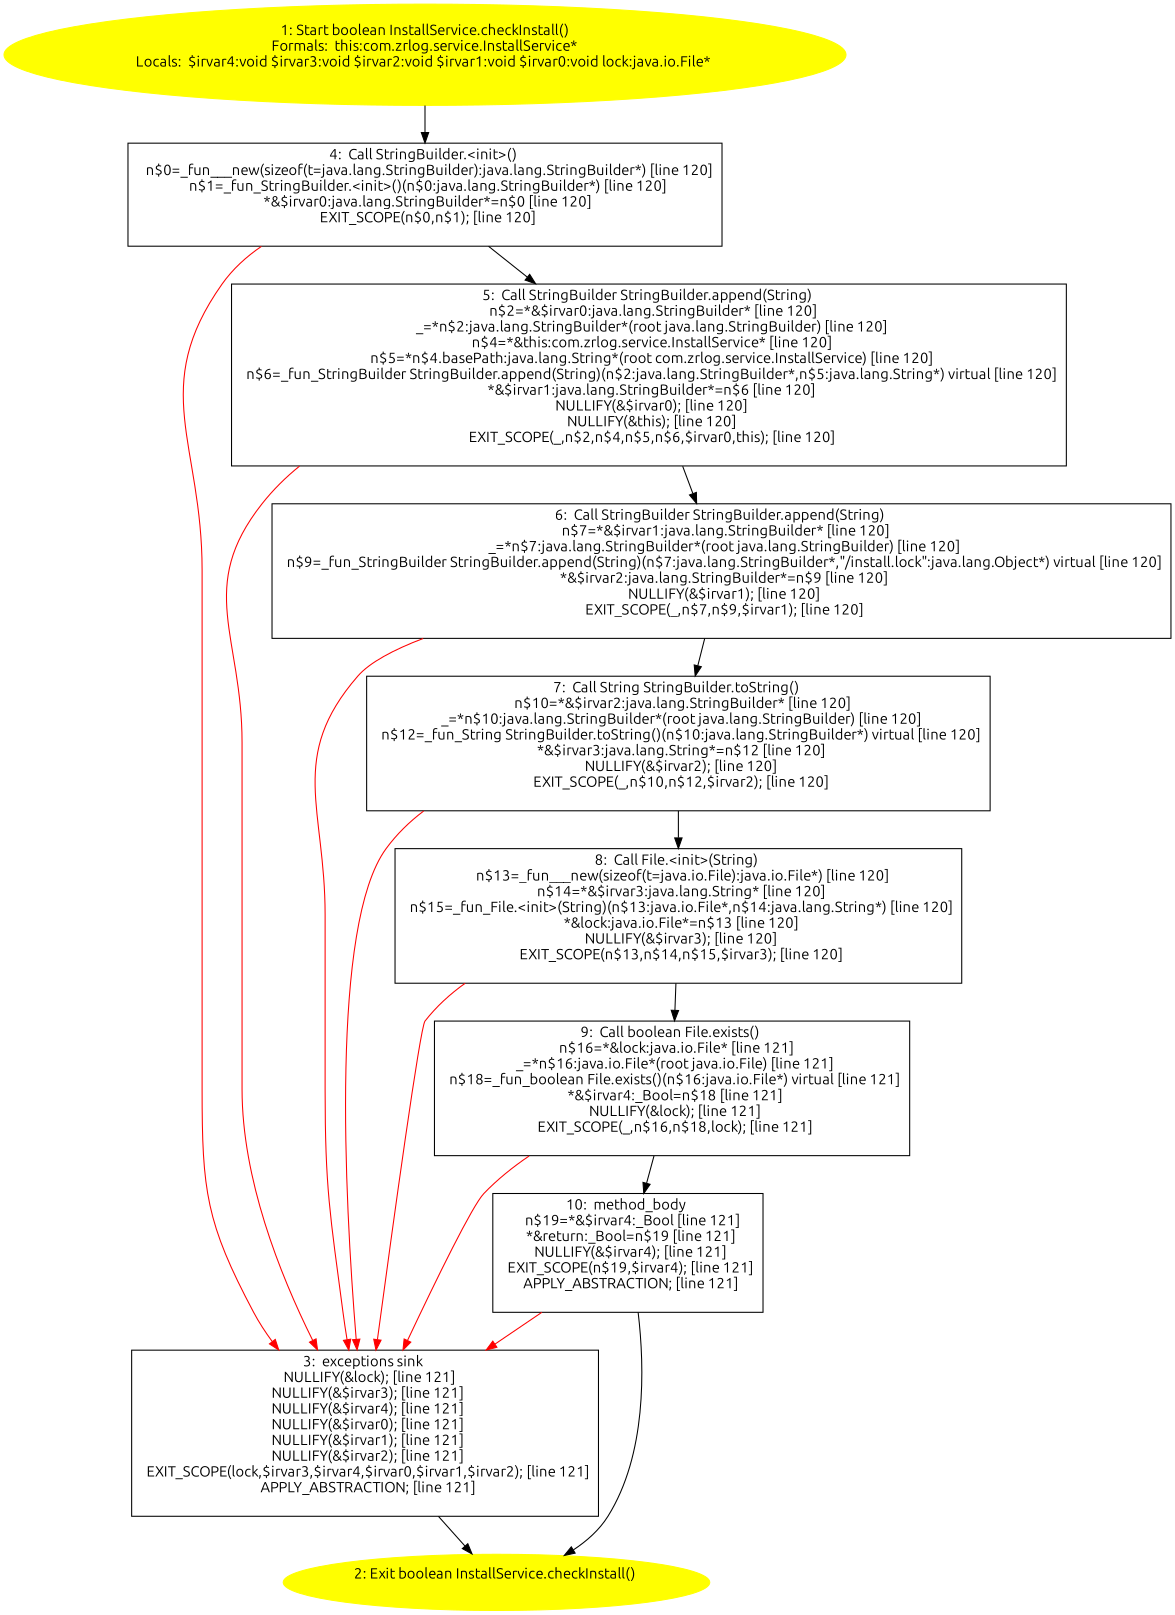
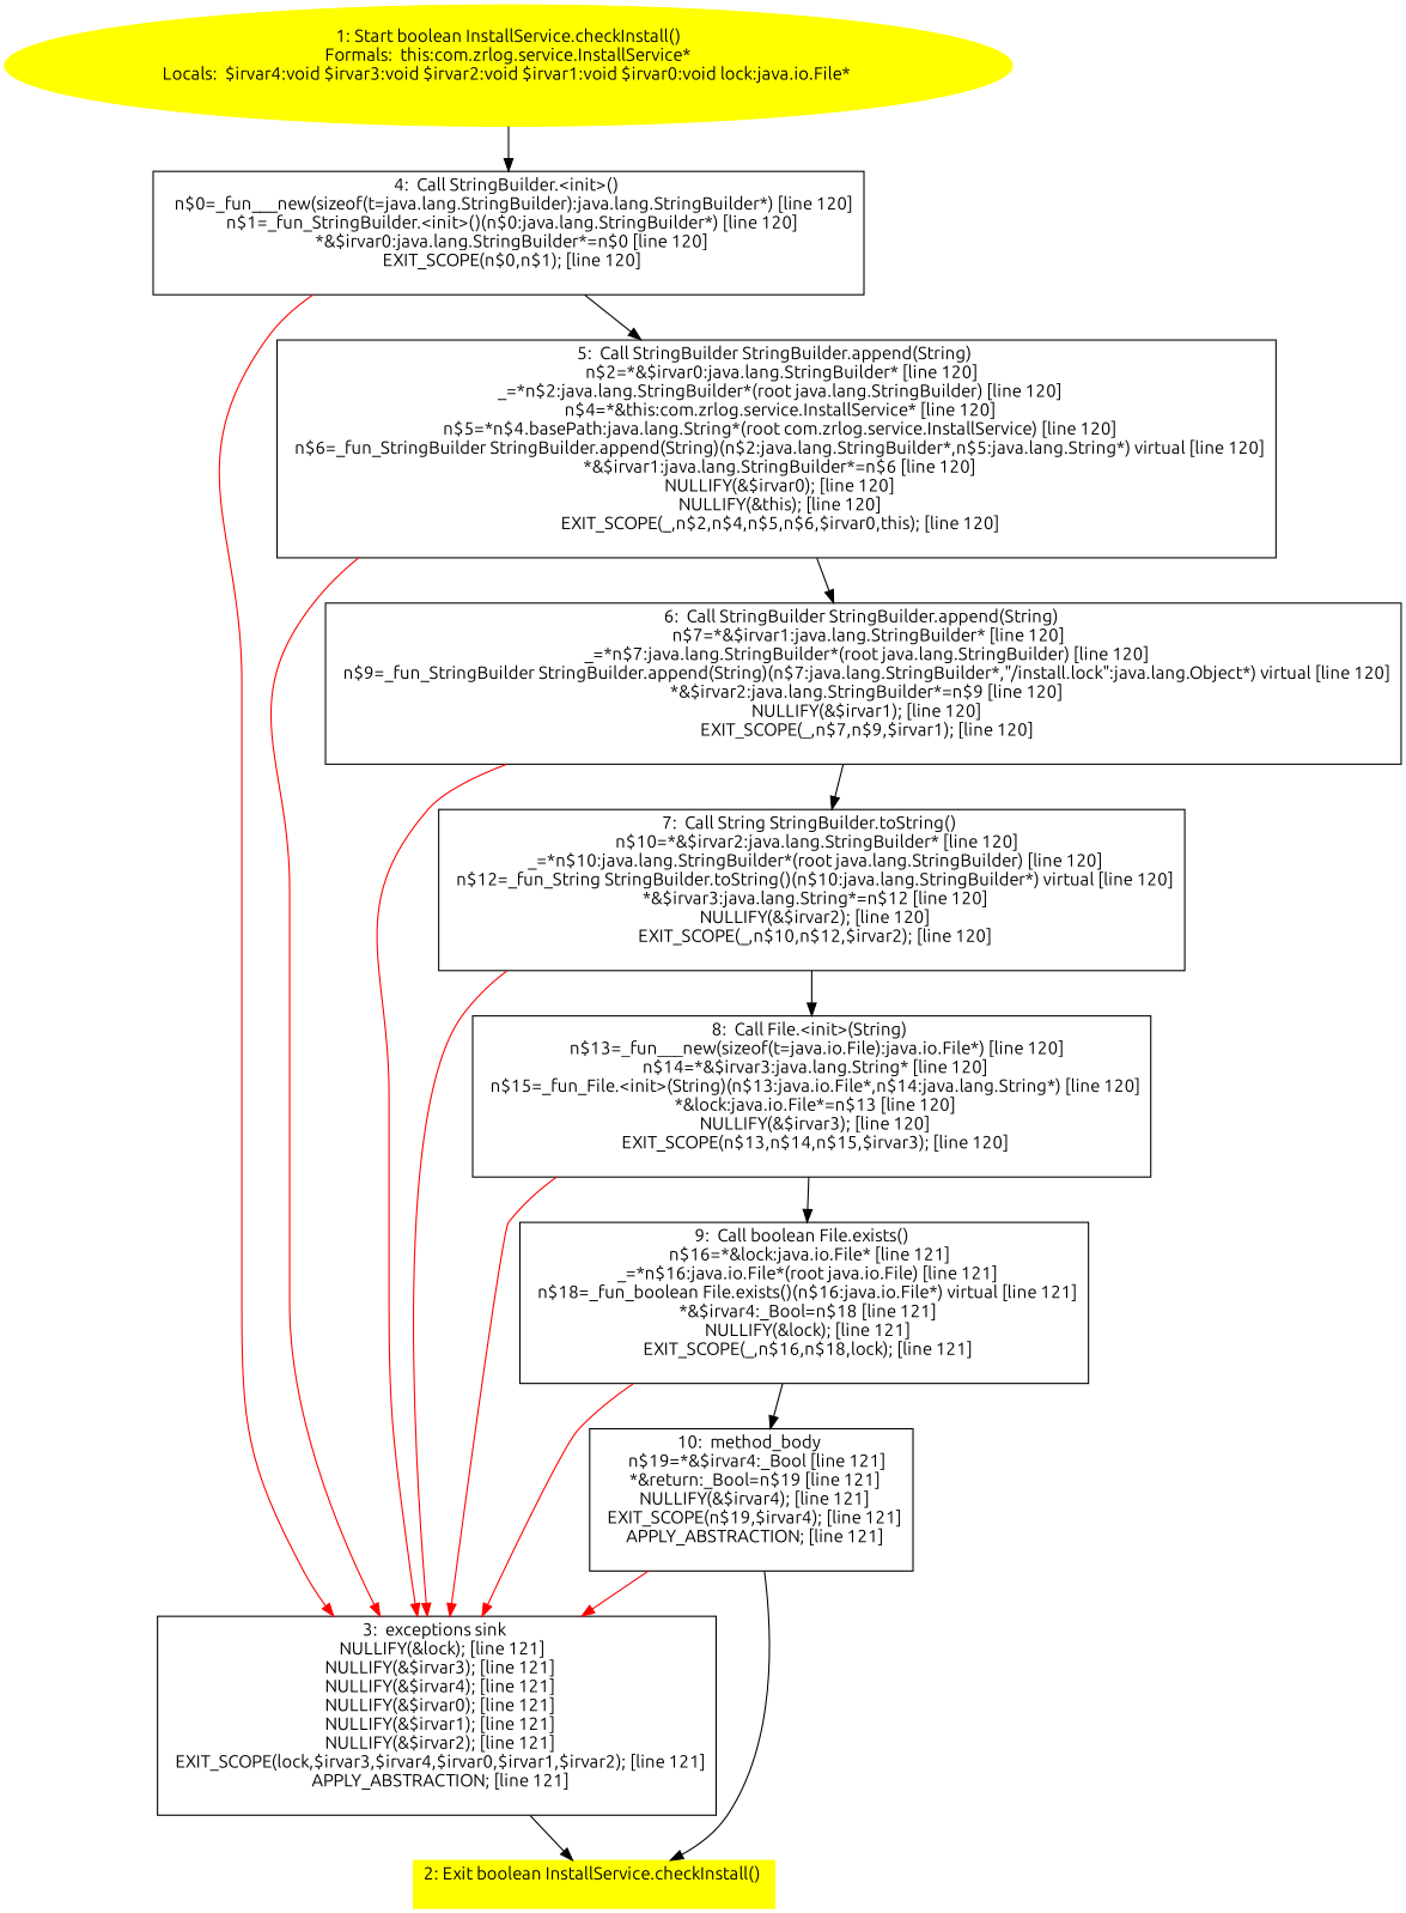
  digraph {
    fontname=Ubuntu
    node [fontname=Ubuntu shape=box]
    edge [fontname=Ubuntu]
    n1 [color=yellow label="1: Start boolean InstallService.checkInstall()\nFormals:  this:com.zrlog.service.InstallService*\nLocals:  $irvar4:void $irvar3:void $irvar2:void $irvar1:void $irvar0:void lock:java.io.File* \n  " style=filled shape=""]
    n2 [label="4:  Call StringBuilder.<init>() \n   n$0=_fun___new(sizeof(t=java.lang.StringBuilder):java.lang.StringBuilder*) [line 120]\n  n$1=_fun_StringBuilder.<init>()(n$0:java.lang.StringBuilder*) [line 120]\n  *&$irvar0:java.lang.StringBuilder*=n$0 [line 120]\n  EXIT_SCOPE(n$0,n$1); [line 120]\n "]
    n3 [label="3:  exceptions sink \n   NULLIFY(&lock); [line 121]\n  NULLIFY(&$irvar3); [line 121]\n  NULLIFY(&$irvar4); [line 121]\n  NULLIFY(&$irvar0); [line 121]\n  NULLIFY(&$irvar1); [line 121]\n  NULLIFY(&$irvar2); [line 121]\n  EXIT_SCOPE(lock,$irvar3,$irvar4,$irvar0,$irvar1,$irvar2); [line 121]\n  APPLY_ABSTRACTION; [line 121]\n "]
    n4 [label="5:  Call StringBuilder StringBuilder.append(String) \n   n$2=*&$irvar0:java.lang.StringBuilder* [line 120]\n  _=*n$2:java.lang.StringBuilder*(root java.lang.StringBuilder) [line 120]\n  n$4=*&this:com.zrlog.service.InstallService* [line 120]\n  n$5=*n$4.basePath:java.lang.String*(root com.zrlog.service.InstallService) [line 120]\n  n$6=_fun_StringBuilder StringBuilder.append(String)(n$2:java.lang.StringBuilder*,n$5:java.lang.String*) virtual [line 120]\n  *&$irvar1:java.lang.StringBuilder*=n$6 [line 120]\n  NULLIFY(&$irvar0); [line 120]\n  NULLIFY(&this); [line 120]\n  EXIT_SCOPE(_,n$2,n$4,n$5,n$6,$irvar0,this); [line 120]\n "]
-   n5 [color=yellow label="2: Exit boolean InstallService.checkInstall() \n  " style=filled shape=""]
+   n5 [color=yellow label="2: Exit boolean InstallService.checkInstall() \n  " style=filled]
    n6 [label="6:  Call StringBuilder StringBuilder.append(String) \n   n$7=*&$irvar1:java.lang.StringBuilder* [line 120]\n  _=*n$7:java.lang.StringBuilder*(root java.lang.StringBuilder) [line 120]\n  n$9=_fun_StringBuilder StringBuilder.append(String)(n$7:java.lang.StringBuilder*,\"/install.lock\":java.lang.Object*) virtual [line 120]\n  *&$irvar2:java.lang.StringBuilder*=n$9 [line 120]\n  NULLIFY(&$irvar1); [line 120]\n  EXIT_SCOPE(_,n$7,n$9,$irvar1); [line 120]\n "]
    n7 [label="7:  Call String StringBuilder.toString() \n   n$10=*&$irvar2:java.lang.StringBuilder* [line 120]\n  _=*n$10:java.lang.StringBuilder*(root java.lang.StringBuilder) [line 120]\n  n$12=_fun_String StringBuilder.toString()(n$10:java.lang.StringBuilder*) virtual [line 120]\n  *&$irvar3:java.lang.String*=n$12 [line 120]\n  NULLIFY(&$irvar2); [line 120]\n  EXIT_SCOPE(_,n$10,n$12,$irvar2); [line 120]\n "]
    n8 [label="8:  Call File.<init>(String) \n   n$13=_fun___new(sizeof(t=java.io.File):java.io.File*) [line 120]\n  n$14=*&$irvar3:java.lang.String* [line 120]\n  n$15=_fun_File.<init>(String)(n$13:java.io.File*,n$14:java.lang.String*) [line 120]\n  *&lock:java.io.File*=n$13 [line 120]\n  NULLIFY(&$irvar3); [line 120]\n  EXIT_SCOPE(n$13,n$14,n$15,$irvar3); [line 120]\n "]
    n9 [label="9:  Call boolean File.exists() \n   n$16=*&lock:java.io.File* [line 121]\n  _=*n$16:java.io.File*(root java.io.File) [line 121]\n  n$18=_fun_boolean File.exists()(n$16:java.io.File*) virtual [line 121]\n  *&$irvar4:_Bool=n$18 [line 121]\n  NULLIFY(&lock); [line 121]\n  EXIT_SCOPE(_,n$16,n$18,lock); [line 121]\n "]
    n10 [label="10:  method_body \n   n$19=*&$irvar4:_Bool [line 121]\n  *&return:_Bool=n$19 [line 121]\n  NULLIFY(&$irvar4); [line 121]\n  EXIT_SCOPE(n$19,$irvar4); [line 121]\n  APPLY_ABSTRACTION; [line 121]\n "]
    n1 -> n2
    n2 -> n3 [color=red]
    n2 -> n4
    n3 -> n5
    n4 -> n3 [color=red]
    n4 -> n6
    n6 -> n3 [color=red]
    n6 -> n7
    n7 -> n3 [color=red]
    n7 -> n8
    n8 -> n3 [color=red]
    n8 -> n9
    n9 -> n3 [color=red]
    n9 -> n10
    n10 -> n3 [color=red]
    n10 -> n5
  }
